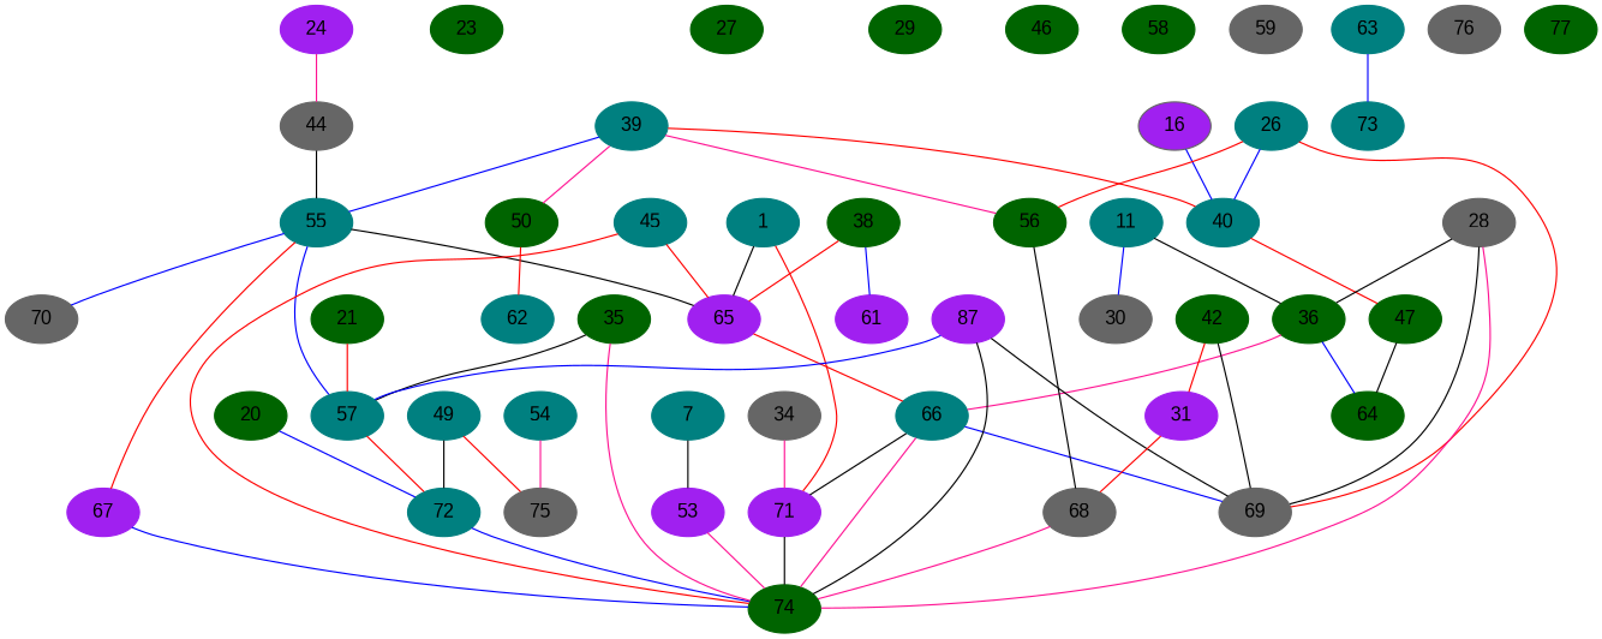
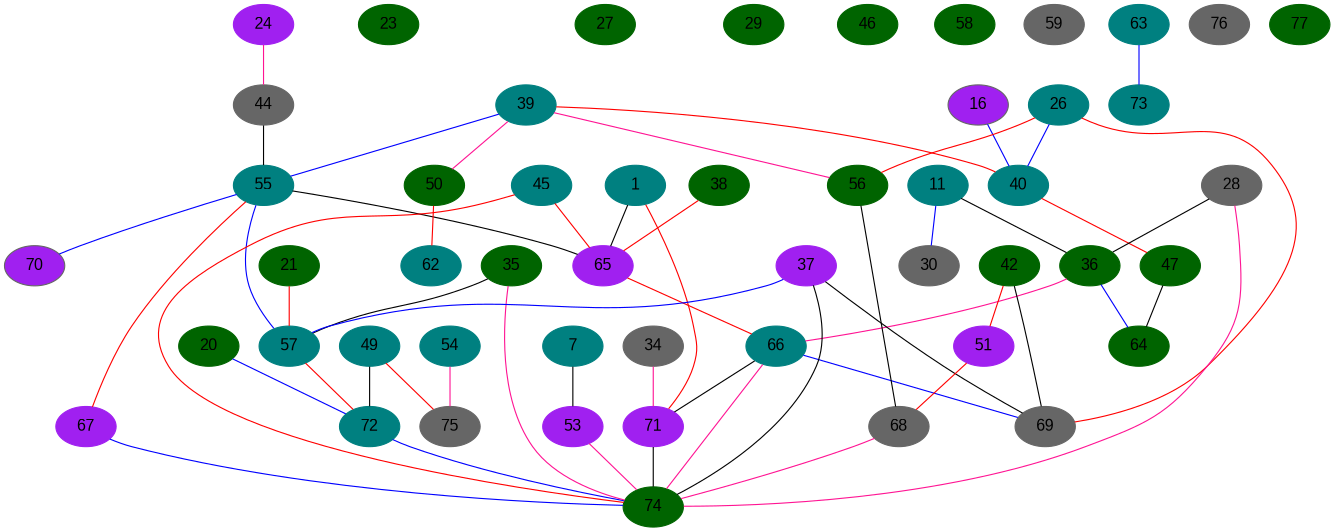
  graph {
    fontname="Liberation Sans"
    node [color=darkgreen fontname="Liberation Sans" style=filled]
    edge [color=red fontname="Liberation Sans"]
    65 [color=purple super="+31"]
    66 [color=teal super="+25"]
    1 [color=teal]
    71 [color=purple]
    74 [super="+60+48"]
    7 [color=teal]
    53 [color=purple]
    11 [color=teal]
    30 [color=gray40]
    36 [super="+22"]
    64
    40 [color=teal super="+2+32"]
    47
    16 [color=gray40 fillcolor=purple]
    72 [color=teal super="+33"]
    20
    57 [color=teal super="+6"]
    21
    23
    24 [color=purple]
    44 [color=gray40]
    55 [color=teal super="+41"]
    26 [color=teal]
    56 [super="+3+12"]
    69 [color=gray40]
    68 [color=gray40 super="+43"]
    27
    28 [color=gray40 super="+10"]
    29
    34 [color=gray40]
    35 [super="+17"]
-   37 [color=purple label=87]
+   37 [color=purple]
    38
-   61 [color=purple]
    39 [color=teal]
    50 [super="+13"]
    62 [color=teal]
    67 [color=purple]
-   70 [color=gray40]
+   70 [color=gray40 fillcolor=purple]
    42
-   51 [color=purple label=31]
+   51 [color=purple]
    45 [color=teal super="+8"]
    46
    49 [color=teal]
    75 [color=gray40]
    54 [color=teal]
    58
    59 [color=gray40]
    63 [color=teal]
    73 [color=teal]
    76 [color=gray40]
    77
    65 -- 66
    66 -- 71 [color=black]
    66 -- 74 [color=deeppink]
    66 -- 69 [color=blue]
    1 -- 65 [color=black]
    1 -- 71
    71 -- 74 [color=black weight=3]
    7 -- 53 [color=black]
    53 -- 74 [color=deeppink]
    11 -- 30 [color=blue]
    11 -- 36 [color=black]
    36 -- 66 [color=deeppink weight=2]
    36 -- 64 [color=blue]
    40 -- 47
    47 -- 64 [color=black]
    16 -- 40 [color=blue]
    72 -- 74 [color=blue weight=2]
    20 -- 72 [color=blue]
    57 -- 72
    21 -- 57
    24 -- 44 [color=deeppink]
    44 -- 55 [color=black]
    55 -- 65 [color=black]
    55 -- 57 [color=blue]
    55 -- 67
    55 -- 70 [color=blue]
    26 -- 40 [color=blue]
    26 -- 56
    26 -- 69
    56 -- 68 [color=black]
    68 -- 74 [color=deeppink]
    28 -- 74 [color=deeppink]
    28 -- 36 [color=black]
-   28 -- 69 [color=black]
    34 -- 71 [color=deeppink]
    35 -- 74 [color=deeppink]
    35 -- 57 [color=black]
    37 -- 74 [color=black]
    37 -- 57 [color=blue]
    37 -- 69 [color=black]
    38 -- 65
-   38 -- 61 [color=blue]
    39 -- 40 [weight=2]
    39 -- 55 [color=blue weight=2]
    39 -- 56 [color=deeppink]
    39 -- 50 [color=deeppink]
    50 -- 62
    67 -- 74 [color=blue]
    42 -- 69 [color=black]
    42 -- 51
    51 -- 68
    45 -- 65
    45 -- 74
    49 -- 72 [color=black]
    49 -- 75
    54 -- 75 [color=deeppink]
    63 -- 73 [color=blue]
  }
